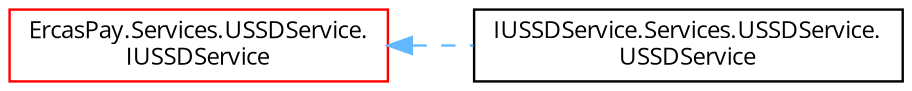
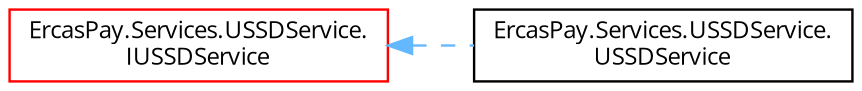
  digraph {
    rankdir=LR
    fontname="Open Sans"
    node [fillcolor=white fontname="Open Sans" fontsize=10 shape=box style=filled]
    n1 [color=red height=0.2 label="ErcasPay.Services.USSDService.\lIUSSDService" width=0.4]
-   n2 [color=black height=0.2 label="IUSSDService.Services.USSDService.\lUSSDService" width=0.4]
+   n2 [color=black height=0.2 label="ErcasPay.Services.USSDService.\lUSSDService" width=0.4]
    n1 -> n2 [color=steelblue1 dir=back fontname="Open Sans" fontsize=10 labelfontname=Helvetica labelfontsize=10 style=dashed]
  }
